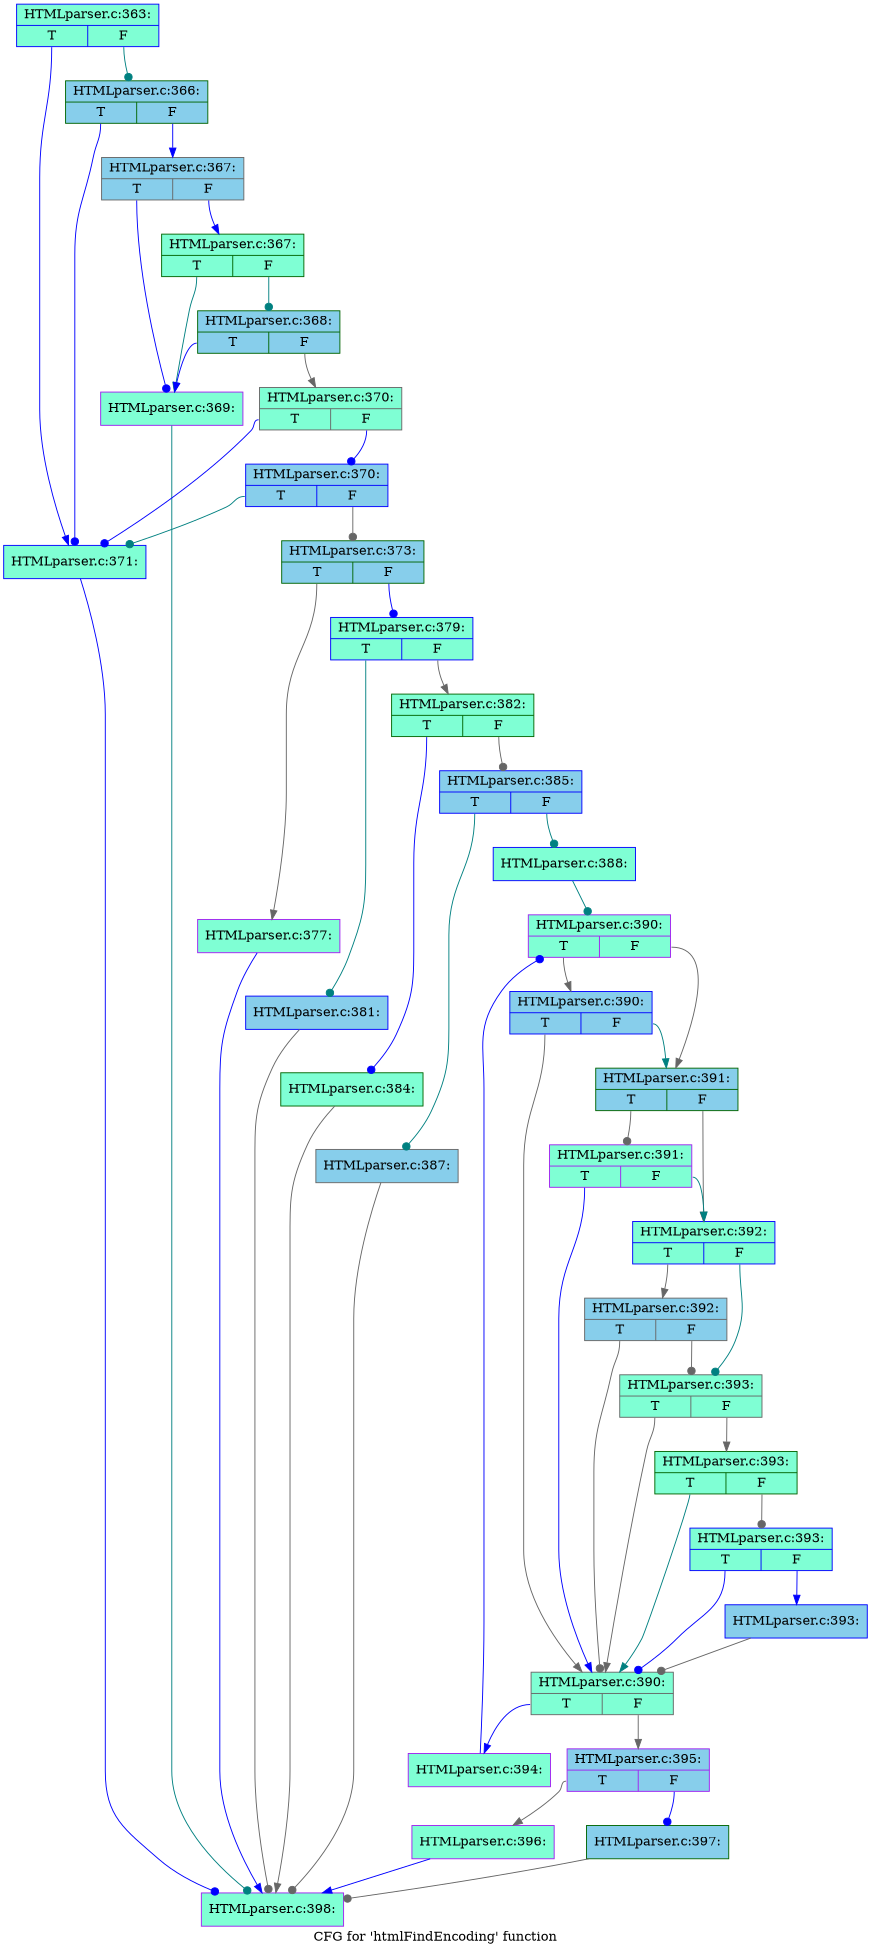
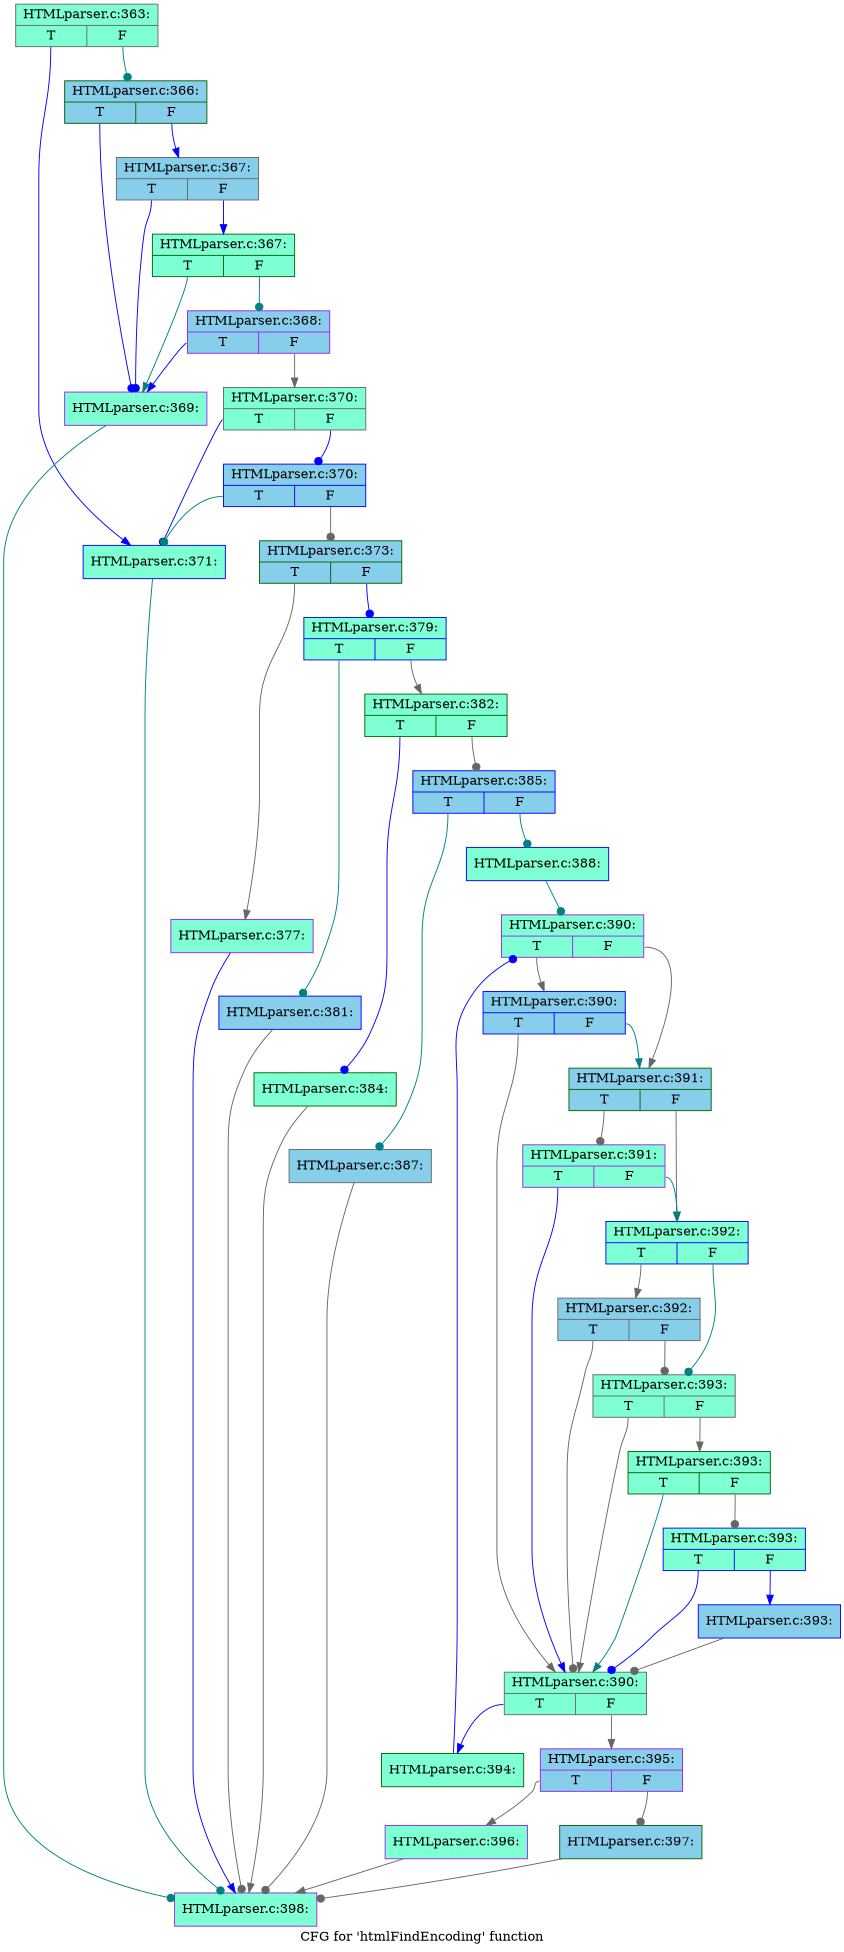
  digraph {
    label="CFG for 'htmlFindEncoding' function"
    node [color=blue fillcolor=aquamarine shape=record style=filled]
    edge [arrowhead=dot color=gray40 tailport=s0]
-   n1 [label="{HTMLparser.c:363:|{<s0>T|<s1>F}}"]
+   n1 [color=gray40 label="{HTMLparser.c:363:|{<s0>T|<s1>F}}"]
    n2 [color=darkgreen fillcolor=skyblue label="{HTMLparser.c:366:|{<s0>T|<s1>F}}"]
    n3 [label="{HTMLparser.c:371:}"]
    n4 [color=purple label="{HTMLparser.c:369:}"]
    n5 [color=purple label="{HTMLparser.c:398:}"]
    n6 [color=gray40 fillcolor=skyblue label="{HTMLparser.c:367:|{<s0>T|<s1>F}}"]
    n7 [color=darkgreen label="{HTMLparser.c:367:|{<s0>T|<s1>F}}"]
-   n8 [color=darkgreen fillcolor=skyblue label="{HTMLparser.c:368:|{<s0>T|<s1>F}}"]
+   n8 [color=purple fillcolor=skyblue label="{HTMLparser.c:368:|{<s0>T|<s1>F}}"]
    n9 [color=gray40 label="{HTMLparser.c:370:|{<s0>T|<s1>F}}"]
    n10 [fillcolor=skyblue label="{HTMLparser.c:370:|{<s0>T|<s1>F}}"]
    n11 [color=darkgreen fillcolor=skyblue label="{HTMLparser.c:373:|{<s0>T|<s1>F}}"]
    n12 [color=purple label="{HTMLparser.c:377:}"]
    n13 [label="{HTMLparser.c:379:|{<s0>T|<s1>F}}"]
    n14 [fillcolor=skyblue label="{HTMLparser.c:381:}"]
    n15 [color=darkgreen label="{HTMLparser.c:382:|{<s0>T|<s1>F}}"]
    n16 [color=darkgreen label="{HTMLparser.c:384:}"]
    n17 [fillcolor=skyblue label="{HTMLparser.c:385:|{<s0>T|<s1>F}}"]
    n18 [color=gray40 fillcolor=skyblue label="{HTMLparser.c:387:}"]
    n19 [label="{HTMLparser.c:388:}"]
    n20 [color=purple label="{HTMLparser.c:390:|{<s0>T|<s1>F}}"]
    n21 [fillcolor=skyblue label="{HTMLparser.c:390:|{<s0>T|<s1>F}}"]
    n22 [color=darkgreen fillcolor=skyblue label="{HTMLparser.c:391:|{<s0>T|<s1>F}}"]
    n23 [color=gray40 label="{HTMLparser.c:390:|{<s0>T|<s1>F}}"]
    n24 [color=purple label="{HTMLparser.c:391:|{<s0>T|<s1>F}}"]
    n25 [label="{HTMLparser.c:392:|{<s0>T|<s1>F}}"]
-   n26 [color=purple label="{HTMLparser.c:394:}"]
+   n26 [color=darkgreen label="{HTMLparser.c:394:}"]
    n27 [color=purple fillcolor=skyblue label="{HTMLparser.c:395:|{<s0>T|<s1>F}}"]
    n28 [color=gray40 fillcolor=skyblue label="{HTMLparser.c:392:|{<s0>T|<s1>F}}"]
    n29 [color=gray40 label="{HTMLparser.c:393:|{<s0>T|<s1>F}}"]
    n30 [color=purple label="{HTMLparser.c:396:}"]
    n31 [color=darkgreen fillcolor=skyblue label="{HTMLparser.c:397:}"]
    n32 [color=darkgreen label="{HTMLparser.c:393:|{<s0>T|<s1>F}}"]
    n33 [label="{HTMLparser.c:393:|{<s0>T|<s1>F}}"]
    n34 [fillcolor=skyblue label="{HTMLparser.c:393:}"]
    n1 -> n2 [color=teal tailport=s1]
    n1 -> n3 [arrowhead=normal color=blue]
-   n2 -> n3 [color=blue]
+   n2 -> n4 [color=blue]
    n2 -> n6 [arrowhead=normal color=blue tailport=s1]
-   n3 -> n5 [color=blue]
+   n3 -> n5 [color=teal]
    n4 -> n5 [color=teal]
    n6 -> n4 [color=blue]
    n6 -> n7 [arrowhead=normal color=blue tailport=s1]
    n7 -> n4 [arrowhead=normal color=teal]
    n7 -> n8 [color=teal tailport=s1]
    n8 -> n4 [arrowhead=normal color=blue]
    n8 -> n9 [arrowhead=normal tailport=s1]
    n9 -> n3 [color=blue]
    n9 -> n10 [color=blue tailport=s1]
    n10 -> n3 [color=teal]
    n10 -> n11 [tailport=s1]
    n11 -> n12 [arrowhead=normal]
    n11 -> n13 [color=blue tailport=s1]
    n12 -> n5 [arrowhead=normal color=blue]
    n13 -> n14 [color=teal]
    n13 -> n15 [arrowhead=normal tailport=s1]
    n14 -> n5
    n15 -> n16 [color=blue]
    n15 -> n17 [tailport=s1]
    n16 -> n5 [arrowhead=normal]
    n17 -> n18 [color=teal]
    n17 -> n19 [color=teal tailport=s1]
    n18 -> n5
    n19 -> n20 [color=teal]
    n20 -> n21 [arrowhead=normal]
    n20 -> n22 [arrowhead=normal tailport=s1]
    n21 -> n22 [arrowhead=normal color=teal tailport=s1]
    n21 -> n23 [arrowhead=normal]
    n22 -> n24
    n22 -> n25 [arrowhead=normal tailport=s1]
    n23 -> n26 [arrowhead=normal color=blue]
    n23 -> n27 [arrowhead=normal tailport=s1]
    n24 -> n23 [arrowhead=normal color=blue]
    n24 -> n25 [arrowhead=normal color=teal tailport=s1]
    n25 -> n28 [arrowhead=normal]
    n25 -> n29 [color=teal tailport=s1]
    n26 -> n20 [color=blue]
    n27 -> n30 [arrowhead=normal]
-   n27 -> n31 [color=blue tailport=s1]
+   n27 -> n31 [tailport=s1]
    n28 -> n23
    n28 -> n29 [tailport=s1]
    n29 -> n23 [arrowhead=normal]
    n29 -> n32 [arrowhead=normal tailport=s1]
-   n30 -> n5 [arrowhead=normal color=blue]
+   n30 -> n5 [arrowhead=normal]
    n31 -> n5
    n32 -> n23 [arrowhead=normal color=teal]
    n32 -> n33 [tailport=s1]
    n33 -> n23 [color=blue]
    n33 -> n34 [arrowhead=normal color=blue tailport=s1]
    n34 -> n23
  }
